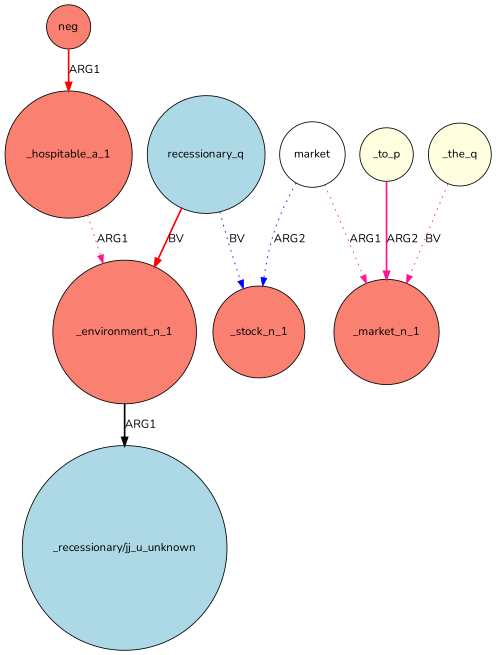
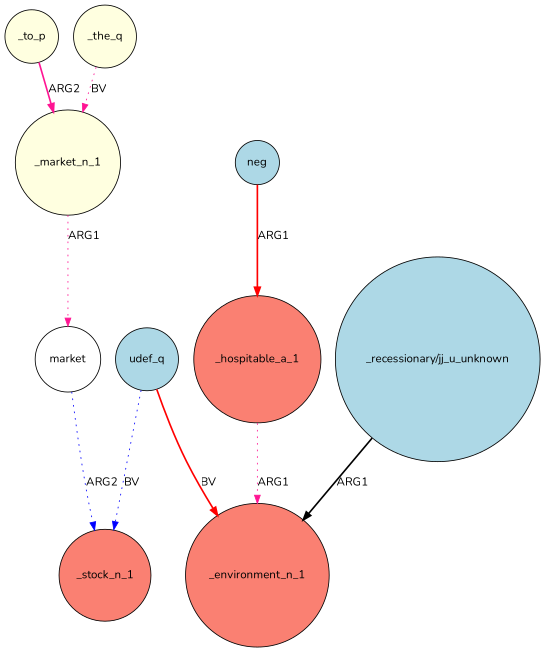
  digraph {
    fontname=Nunito
    node [fillcolor=salmon fontname=Nunito shape=circle style=filled]
    edge [color=deeppink fontname=Nunito style=dotted]
    _hospitable_a_1
-   neg
+   neg [fillcolor=lightblue]
    _environment_n_1
-   udef_q [fillcolor=lightblue label=recessionary_q]
+   udef_q [fillcolor=lightblue]
    _stock_n_1
    _to_p [fillcolor=lightyellow]
-   _market_n_1
+   _market_n_1 [fillcolor=lightyellow]
    n8 [fillcolor=white label=market]
    _the_q [fillcolor=lightyellow]
    "_recessionary/jj_u_unknown" [fillcolor=lightblue]
    _hospitable_a_1 -> _environment_n_1 [label=ARG1]
    neg -> _hospitable_a_1 [color=red label=ARG1 style=bold]
    udef_q -> _environment_n_1 [color=red label=BV style=bold]
    udef_q -> _stock_n_1 [color=blue label=BV]
    _to_p -> _market_n_1 [label=ARG2 style=bold]
    n8 -> _stock_n_1 [color=blue label=ARG2]
-   n8 -> _market_n_1 [label=ARG1]
+   _market_n_1 -> n8 [label=ARG1]
    _the_q -> _market_n_1 [label=BV]
-   _environment_n_1 -> "_recessionary/jj_u_unknown" [color=black label=ARG1 style=bold]
+   "_recessionary/jj_u_unknown" -> _environment_n_1 [color=black label=ARG1 style=bold]
  }
